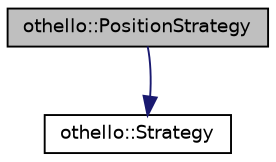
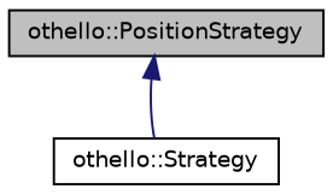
  digraph {
    node [color=black fontname=Helvetica fontsize=10 shape=record style=filled]
    n1 [fillcolor=grey75 fontcolor=black height=0.2 label="othello::PositionStrategy" width=0.4]
    n2 [fillcolor=white height=0.2 label="othello::Strategy" width=0.4]
-   n2 -> n1 [color=midnightblue dir=back fontname=Helvetica fontsize=10 labelfontname=Helvetica labelfontsize=10 style=solid]
+   n1 -> n2 [color=midnightblue dir=back fontname=Helvetica fontsize=10 labelfontname=Helvetica labelfontsize=10 style=solid]
  }
